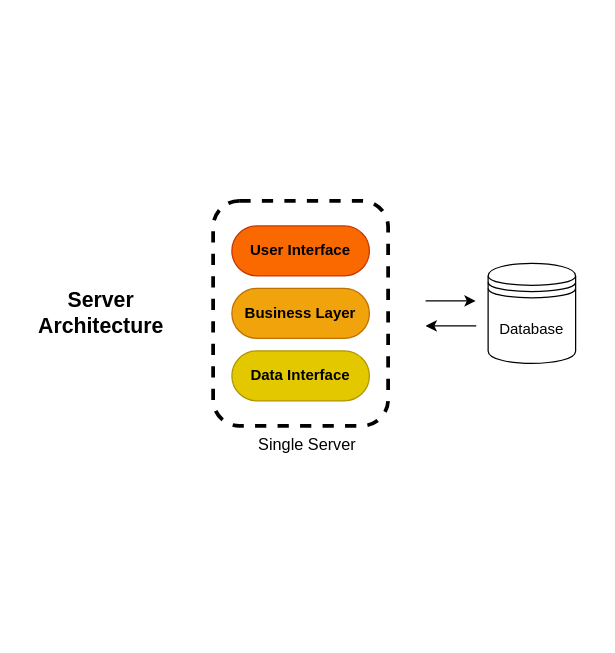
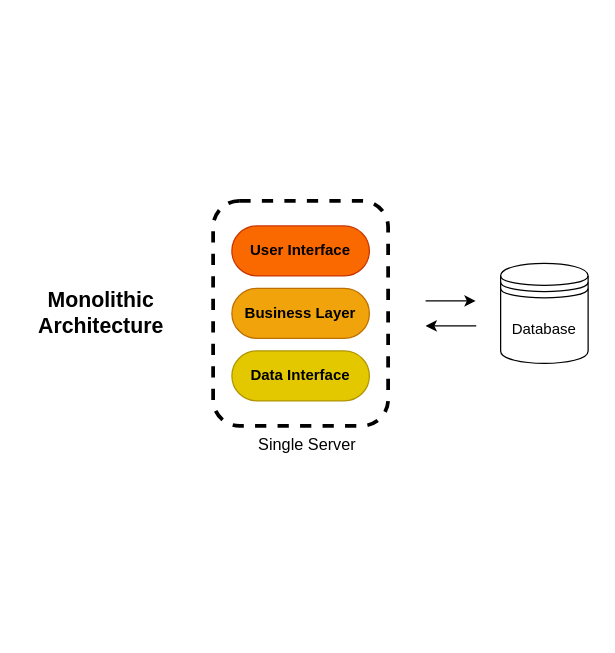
  <mxCell id="0" />
  <mxCell id="1" parent="0" />
- <mxCell id="2" value="Database" style="shape=datastore;whiteSpace=wrap;html=1;" vertex="1" parent="1"><mxGeometry x="390" y="210" width="70" height="80" as="geometry" /></mxCell>
+ <mxCell id="2" value="Database" style="shape=datastore;whiteSpace=wrap;html=1;" vertex="1" parent="1"><mxGeometry x="400" y="210" width="70" height="80" as="geometry" /></mxCell>
  <mxCell id="3" value="User Interface" style="html=1;dashed=0;whiteSpace=wrap;shape=mxgraph.dfd.start;fillColor=#fa6800;fontColor=#000000;strokeColor=#C73500;fontStyle=1" vertex="1" parent="1"><mxGeometry x="185" y="180" width="110" height="40" as="geometry" /></mxCell>
  <mxCell id="4" value="Business Layer" style="html=1;dashed=0;whiteSpace=wrap;shape=mxgraph.dfd.start;fontStyle=1;fillColor=#f0a30a;fontColor=#000000;strokeColor=#BD7000;" vertex="1" parent="1"><mxGeometry x="185" y="230" width="110" height="40" as="geometry" /></mxCell>
  <mxCell id="5" value="Data Interface" style="html=1;dashed=0;whiteSpace=wrap;shape=mxgraph.dfd.start;fontStyle=1;fillColor=#e3c800;fontColor=#000000;strokeColor=#B09500;" vertex="1" parent="1"><mxGeometry x="185" y="280" width="110" height="40" as="geometry" /></mxCell>
  <mxCell id="6" value="" style="rounded=1;whiteSpace=wrap;html=1;strokeWidth=3;perimeterSpacing=0;dashed=1;fillColor=none;" vertex="1" parent="1"><mxGeometry x="170" y="160" width="140" height="180" as="geometry" /></mxCell>
  <mxCell id="7" value="" style="endArrow=classic;html=1;rounded=0;" edge="1" parent="1"><mxGeometry width="50" height="50" relative="1" as="geometry"><mxPoint x="340" y="240" as="sourcePoint" /><mxPoint x="380" y="240" as="targetPoint" /></mxGeometry></mxCell>
  <mxCell id="8" value="" style="endArrow=classic;html=1;rounded=0;" edge="1" parent="1"><mxGeometry width="50" height="50" relative="1" as="geometry"><mxPoint x="380.5" y="260" as="sourcePoint" /><mxPoint x="340" y="260" as="targetPoint" /></mxGeometry></mxCell>
- <mxCell id="9" value="&lt;font style=&quot;font-size: 17px;&quot;&gt;&lt;b&gt;Server&lt;/b&gt;&lt;/font&gt;&lt;div&gt;&lt;font style=&quot;font-size: 17px;&quot;&gt;&lt;b&gt;Architecture&lt;/b&gt;&lt;/font&gt;&lt;/div&gt;" style="text;html=1;align=center;verticalAlign=middle;resizable=0;points=[];autosize=1;strokeColor=none;fillColor=none;" vertex="1" parent="1"><mxGeometry x="20" y="225" width="120" height="50" as="geometry" /></mxCell>
+ <mxCell id="9" value="&lt;font style=&quot;font-size: 17px;&quot;&gt;&lt;b&gt;Monolithic&lt;/b&gt;&lt;/font&gt;&lt;div&gt;&lt;font style=&quot;font-size: 17px;&quot;&gt;&lt;b&gt;Architecture&lt;/b&gt;&lt;/font&gt;&lt;/div&gt;" style="text;html=1;align=center;verticalAlign=middle;resizable=0;points=[];autosize=1;strokeColor=none;fillColor=none;" vertex="1" parent="1"><mxGeometry x="20" y="225" width="120" height="50" as="geometry" /></mxCell>
  <mxCell id="10" value="&lt;font style=&quot;font-size: 13px;&quot;&gt;Single Server&lt;/font&gt;" style="text;html=1;align=center;verticalAlign=middle;resizable=0;points=[];autosize=1;strokeColor=none;fillColor=none;rotation=0;" vertex="1" parent="1"><mxGeometry x="195" y="340" width="100" height="30" as="geometry" /></mxCell>
  <mxCell id="11" value="" style="rounded=0;whiteSpace=wrap;html=1;opacity=0;rotation=-90;" vertex="1" parent="1"><mxGeometry x="130" y="20" width="240" height="480" as="geometry" /></mxCell>
